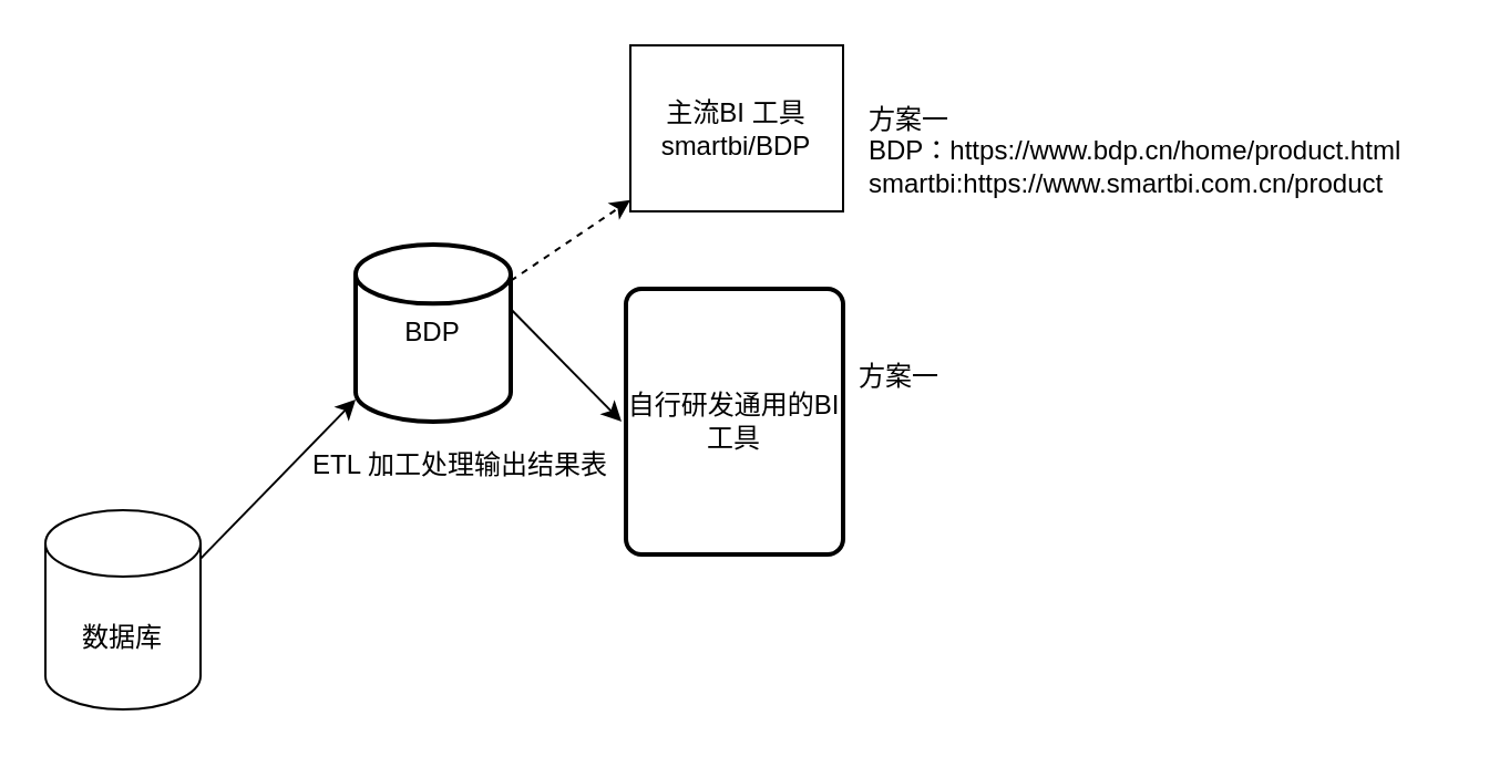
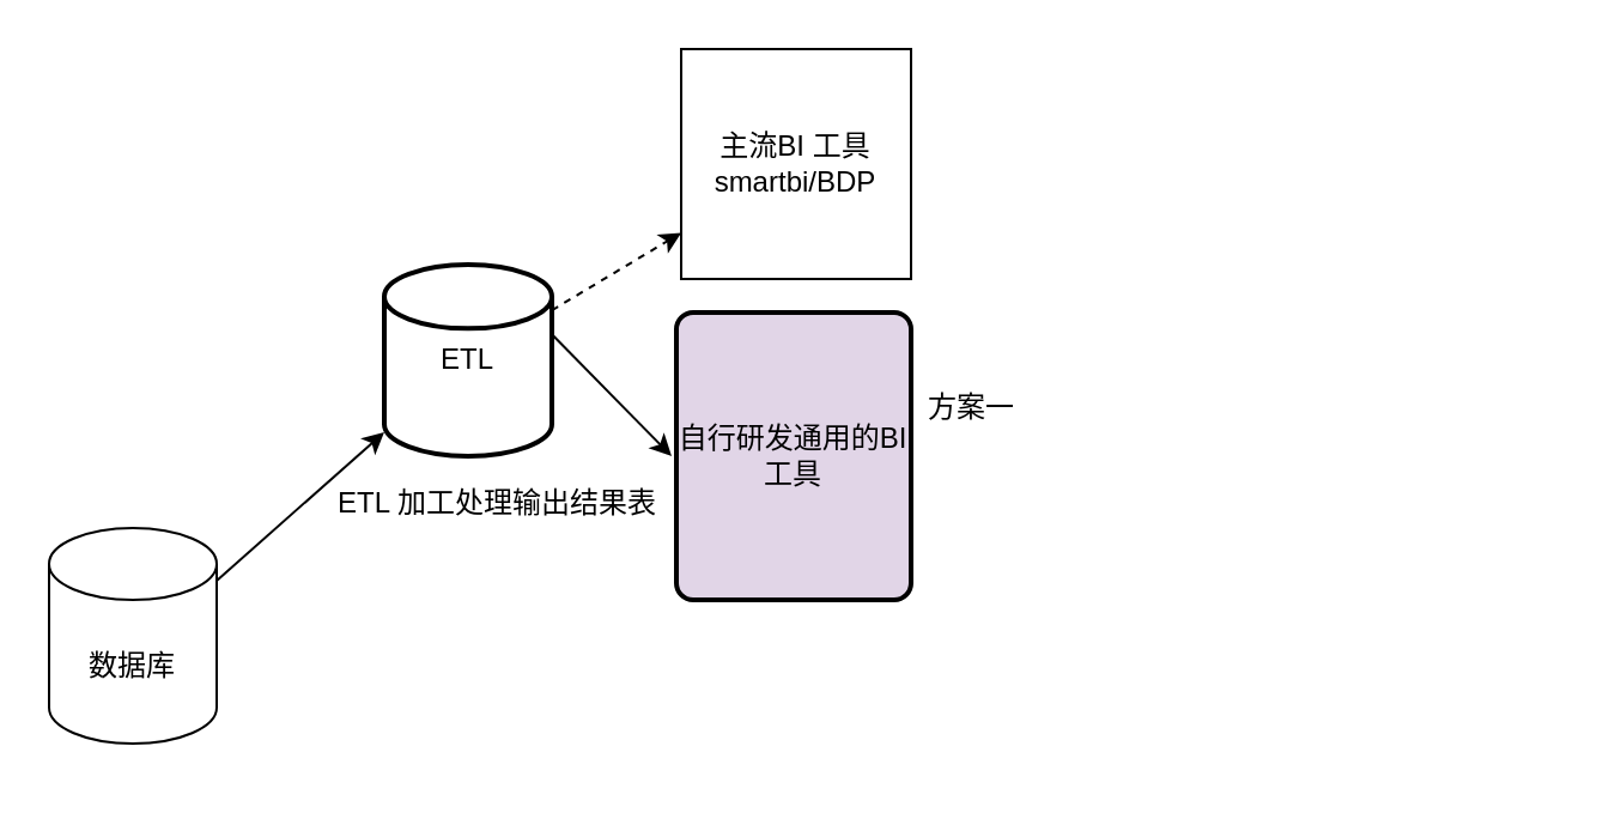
  <mxCell id="0" />
  <mxCell id="1" parent="0" />
- <mxCell id="2" value="BDP" style="strokeWidth=2;html=1;shape=mxgraph.flowchart.database;whiteSpace=wrap;" vertex="1" parent="1"><mxGeometry x="160" y="110" width="70" height="80" as="geometry" /></mxCell>
+ <mxCell id="2" value="ETL" style="strokeWidth=2;html=1;shape=mxgraph.flowchart.database;whiteSpace=wrap;" vertex="1" parent="1"><mxGeometry x="160" y="110" width="70" height="80" as="geometry" /></mxCell>
  <mxCell id="3" value="" style="endArrow=classic;html=1;dashed=1;" edge="1" parent="1" source="2" target="4"><mxGeometry width="50" height="50" relative="1" as="geometry"><mxPoint x="150" y="220" as="sourcePoint" /><mxPoint x="360" y="210" as="targetPoint" /></mxGeometry></mxCell>
- <mxCell id="4" value="主流BI 工具&lt;br&gt;smartbi/BDP" style="whiteSpace=wrap;html=1;aspect=fixed;" vertex="1" parent="1"><mxGeometry x="284" y="20" width="96" height="75" as="geometry" /></mxCell>
- <mxCell id="5" value="自行研发通用的BI工具" style="rounded=1;whiteSpace=wrap;html=1;absoluteArcSize=1;arcSize=14;strokeWidth=2;" vertex="1" parent="1"><mxGeometry x="282" y="130" width="98" height="120" as="geometry" /></mxCell>
+ <mxCell id="4" value="主流BI 工具&lt;br&gt;smartbi/BDP" style="whiteSpace=wrap;html=1;aspect=fixed;" vertex="1" parent="1"><mxGeometry x="284" y="20" width="96" height="96" as="geometry" /></mxCell>
+ <mxCell id="5" value="自行研发通用的BI工具" style="rounded=1;whiteSpace=wrap;html=1;absoluteArcSize=1;arcSize=14;strokeWidth=2;fillColor=#e1d5e7;" vertex="1" parent="1"><mxGeometry x="282" y="130" width="98" height="120" as="geometry" /></mxCell>
  <mxCell id="6" value="" style="endArrow=classic;html=1;exitX=0.993;exitY=0.358;exitDx=0;exitDy=0;exitPerimeter=0;" edge="1" parent="1" source="2"><mxGeometry width="50" height="50" relative="1" as="geometry"><mxPoint x="150" y="220" as="sourcePoint" /><mxPoint x="280" y="190" as="targetPoint" /></mxGeometry></mxCell>
  <mxCell id="7" style="edgeStyle=orthogonalEdgeStyle;rounded=0;orthogonalLoop=1;jettySize=auto;html=1;exitX=0.5;exitY=1;exitDx=0;exitDy=0;exitPerimeter=0;" edge="1" parent="1" source="2" target="2"><mxGeometry relative="1" as="geometry" /></mxCell>
- <mxCell id="8" value="方案一&lt;br&gt;BDP：https://www.bdp.cn/home/product.html&lt;br&gt;smartbi:https://www.smartbi.com.cn/product" style="text;html=1;align=left;verticalAlign=middle;resizable=0;points=[];autosize=1;strokeColor=none;" vertex="1" parent="1"><mxGeometry x="390" y="43" width="260" height="50" as="geometry" /></mxCell>
  <mxCell id="9" value="方案一" style="text;html=1;align=center;verticalAlign=middle;resizable=0;points=[];autosize=1;strokeColor=none;" vertex="1" parent="1"><mxGeometry x="380" y="160" width="50" height="20" as="geometry" /></mxCell>
- <mxCell id="10" value="数据库" style="shape=cylinder3;whiteSpace=wrap;html=1;boundedLbl=1;backgroundOutline=1;size=15;" vertex="1" parent="1"><mxGeometry x="20" y="230" width="70" height="90" as="geometry" /></mxCell>
+ <mxCell id="10" value="数据库" style="shape=cylinder3;whiteSpace=wrap;html=1;boundedLbl=1;backgroundOutline=1;size=15;" vertex="1" parent="1"><mxGeometry x="20" y="220" width="70" height="90" as="geometry" /></mxCell>
  <mxCell id="11" value="" style="endArrow=classic;html=1;exitX=1;exitY=0.244;exitDx=0;exitDy=0;exitPerimeter=0;" edge="1" parent="1" source="10"><mxGeometry width="50" height="50" relative="1" as="geometry"><mxPoint x="110" y="230" as="sourcePoint" /><mxPoint x="160" y="180" as="targetPoint" /></mxGeometry></mxCell>
  <mxCell id="12" value="ETL 加工处理输出结果表" style="text;html=1;align=center;verticalAlign=middle;resizable=0;points=[];autosize=1;strokeColor=none;" vertex="1" parent="1"><mxGeometry x="132" y="200" width="150" height="20" as="geometry" /></mxCell>
